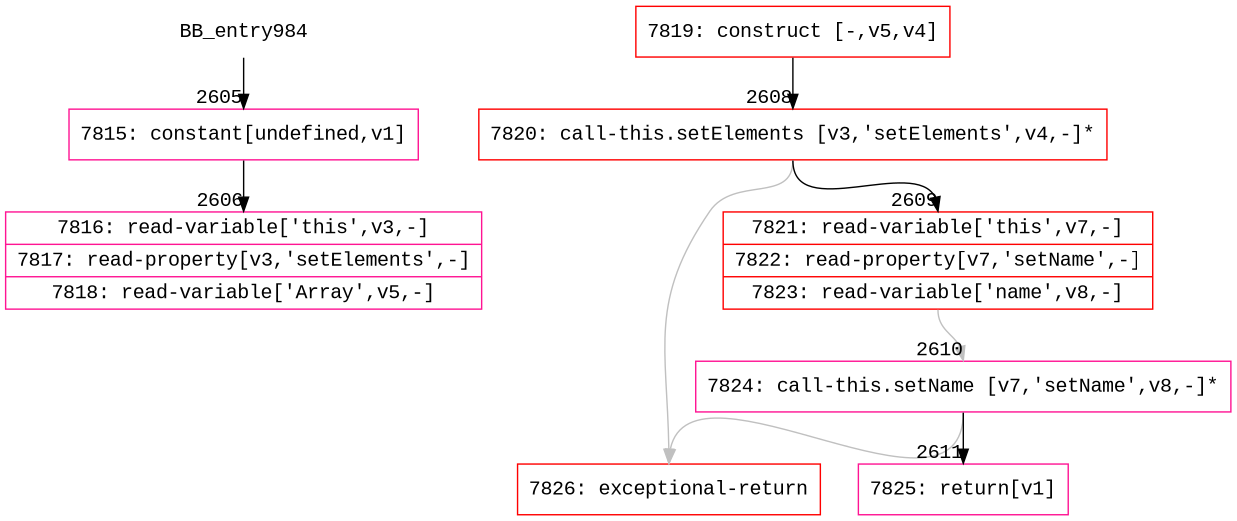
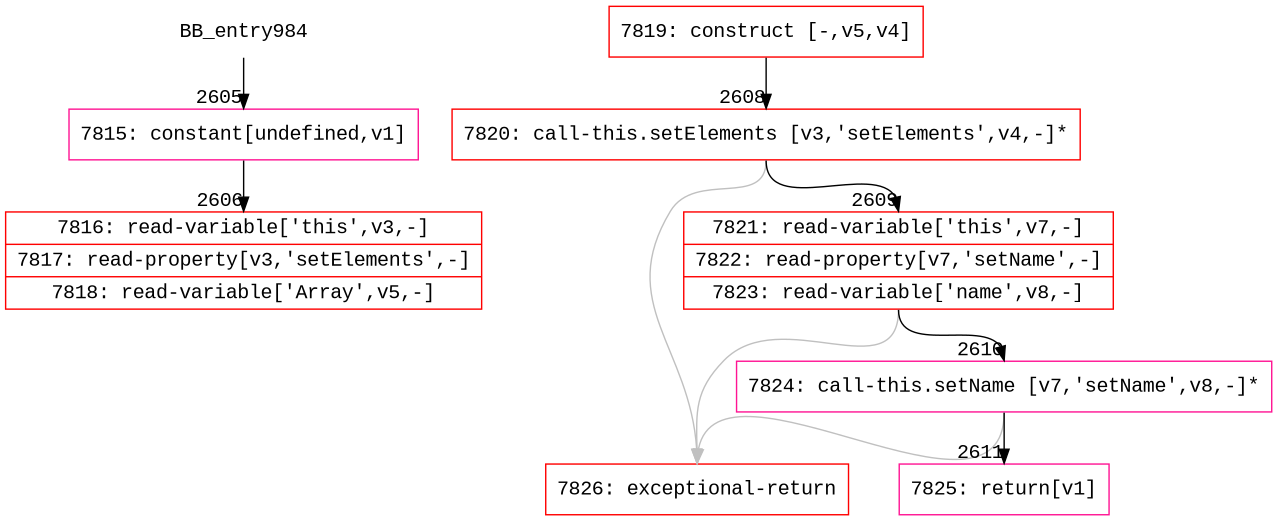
  digraph {
    fontname="Liberation Mono"
    rankdir=TD
    node [color=red fontname="Liberation Mono" shape=record]
    edge [fontname="Liberation Mono" headport=n tailport=s]
    n1 [color=deeppink label=BB_entry984 shape=none]
    n2 [color=deeppink label="{7815: constant[undefined,v1]}"]
-   n3 [color=deeppink label="{7816: read-variable['this',v3,-]|7817: read-property[v3,'setElements',-]|7818: read-variable['Array',v5,-]}"]
+   n3 [label="{7816: read-variable['this',v3,-]|7817: read-property[v3,'setElements',-]|7818: read-variable['Array',v5,-]}"]
    n4 [label="{7819: construct [-,v5,v4]}"]
    n5 [label="{7820: call-this.setElements [v3,'setElements',v4,-]*}"]
    n6 [label="{7826: exceptional-return}"]
    n7 [label="{7821: read-variable['this',v7,-]|7822: read-property[v7,'setName',-]|7823: read-variable['name',v8,-]}"]
    n8 [color=deeppink label="{7824: call-this.setName [v7,'setName',v8,-]*}"]
    n9 [color=deeppink label="{7825: return[v1]}"]
    n1 -> n2 [headlabel="    2605"]
    n2 -> n3 [headlabel="      2606"]
    n4 -> n5 [headlabel="      2608"]
    n5 -> n6 [color=gray]
    n5 -> n7 [headlabel="      2609"]
-   n7 -> n8 [headlabel="      2610" color=gray]
+   n7 -> n6 [color=gray]
+   n7 -> n8 [headlabel="      2610"]
    n8 -> n6 [color=gray]
    n8 -> n9 [headlabel="      2611"]
  }
